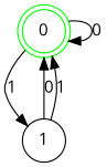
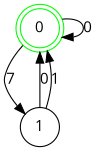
  digraph {
    fontname="Open Sans"
    node [fontname="Open Sans"]
    edge [fontname="Open Sans"]
    0 [color=green shape=doublecircle]
    1 [color=black shape=circle]
    0 -> 0 [label=0]
-   0 -> 1 [label=1]
+   0 -> 1 [label=7]
    1 -> 0 [label=0]
    1 -> 0 [label=1]
  }
